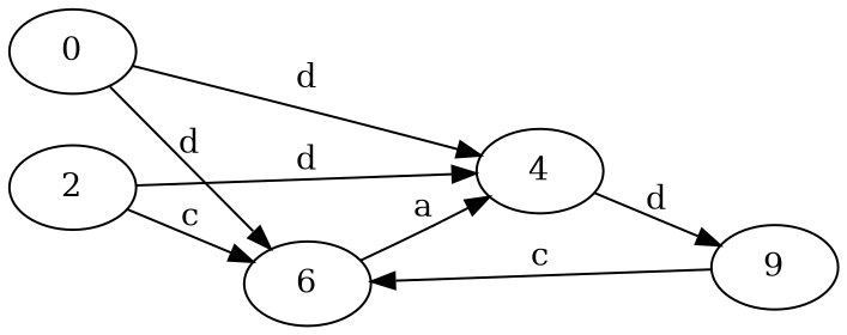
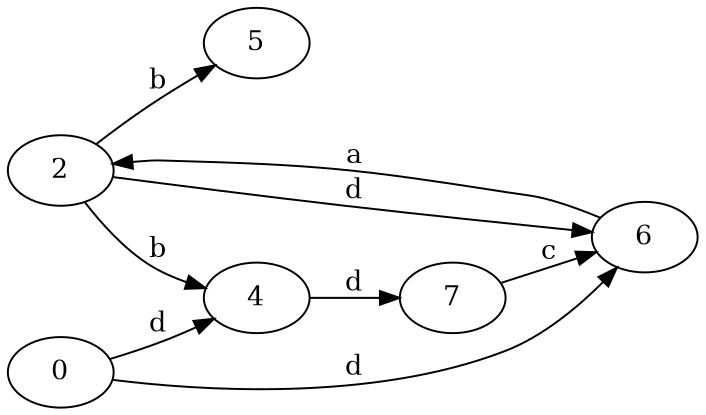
  strict digraph {
    rankdir=LR
    2
    6
    4
-   7 [label=9]
+   5
+   7
    0
-   2 -> 6 [label=c]
-   2 -> 4 [label=d]
-   6 -> 4 [label=a]
+   2 -> 6 [label=d]
+   2 -> 4 [label=b]
+   2 -> 5 [label=b]
+   6 -> 2 [label=a]
    4 -> 7 [label=d]
    7 -> 6 [label=c]
    0 -> 6 [label=d]
    0 -> 4 [label=d]
  }
